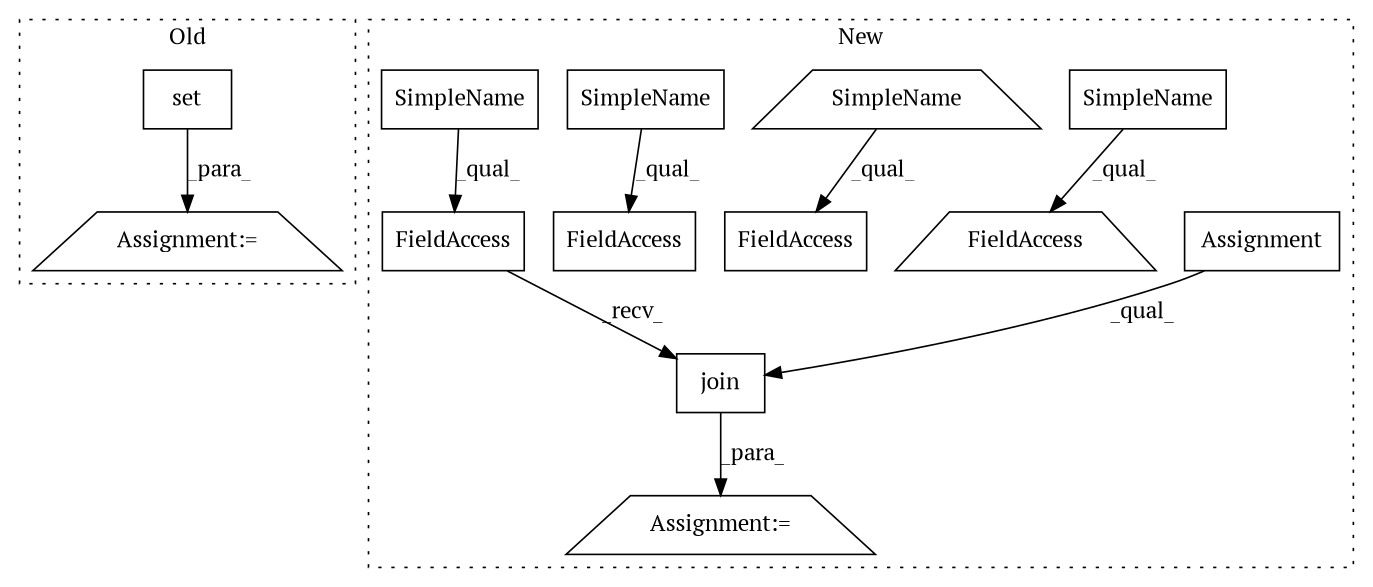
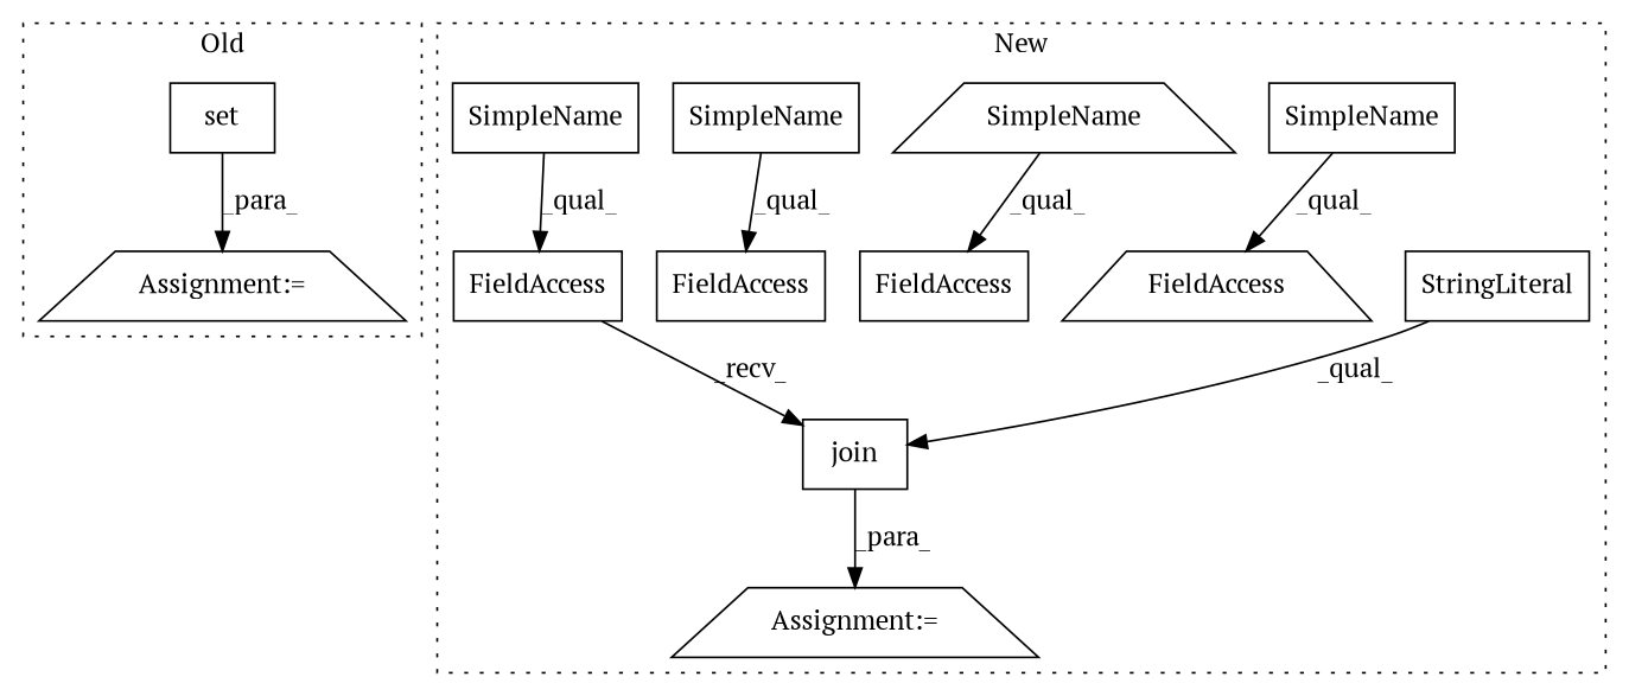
  digraph {
    fontname="PT Serif"
    node [a=22 fontname="PT Serif" l=7 s=7615 shape=box]
    edge [fontname="PT Serif"]
    n1 [a=32 l="4,1" label=set s="7160,7362"]
    n2 [a=7 l=1 label="Assignment:=" s=7159 shape=trapezium]
    n3 [a=32 l="5,1" label=join s="7623,7657"]
    n4 [a=7 l=1 label="Assignment:=" s=7333 shape=trapezium]
    n5 [label=FieldAccess]
-   n6 [a=45 l=8 label=Assignment s=7649]
+   n6 [a=45 l=8 label=StringLiteral s=7649]
    n7 [label=FieldAccess s=7551]
    n8 [label=FieldAccess s=7352 shape=trapezium]
    n9 [label=FieldAccess s=7478]
    n10 [a=42 l=2 label=SimpleName s=7352]
    n11 [a=42 l=2 label=SimpleName s=7551 shape=trapezium]
    n12 [a=42 l=2 label=SimpleName s=7478]
    n13 [a=42 l=2 label=SimpleName]
    subgraph cluster_1 {
      label=Old
      style=dotted
      n1
      n2
    }
    subgraph cluster_2 {
      label=New
      style=dotted
      n3
      n4
      n5
      n6
      n7
      n8
      n9
      n10
      n11
      n12
      n13
    }
    n1 -> n2 [label=_para_]
    n3 -> n4 [label=_para_]
    n5 -> n3 [label=_recv_]
    n6 -> n3 [label=_qual_]
    n10 -> n8 [label=_qual_]
    n11 -> n7 [label=_qual_]
    n12 -> n9 [label=_qual_]
    n13 -> n5 [label=_qual_]
  }
